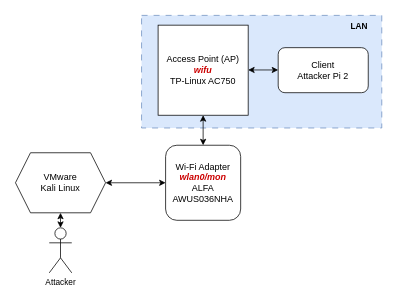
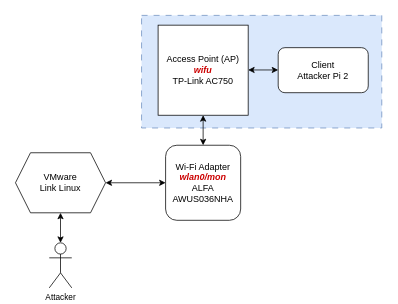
  <mxCell id="0" />
  <mxCell id="1" parent="0" />
  <mxCell id="2" value="" style="rounded=0;whiteSpace=wrap;html=1;fontFamily=Helvetica;fontSize=11;dashed=1;dashPattern=8 8;strokeColor=#6c8ebf;fillColor=#dae8fc;" vertex="1" parent="1"><mxGeometry x="188" y="20" width="320" height="150" as="geometry" /></mxCell>
- <mxCell id="3" value="Access Point (AP)&lt;br&gt;&lt;i style=&quot;font-weight: bold;&quot;&gt;&lt;font color=&quot;#cc0000&quot;&gt;wifu&lt;/font&gt;&lt;br&gt;&lt;/i&gt;TP-Linux AC750" style="whiteSpace=wrap;html=1;aspect=fixed;" vertex="1" parent="1"><mxGeometry x="210" y="33" width="120" height="120" as="geometry" /></mxCell>
+ <mxCell id="3" value="Access Point (AP)&lt;br&gt;&lt;i style=&quot;font-weight: bold;&quot;&gt;&lt;font color=&quot;#cc0000&quot;&gt;wifu&lt;/font&gt;&lt;br&gt;&lt;/i&gt;TP-Link AC750" style="whiteSpace=wrap;html=1;aspect=fixed;" vertex="1" parent="1"><mxGeometry x="210" y="33" width="120" height="120" as="geometry" /></mxCell>
  <mxCell id="4" value="Wi-Fi Adapter&lt;br&gt;&lt;i&gt;&lt;b&gt;&lt;font color=&quot;#cc0000&quot;&gt;wlan0/mon&lt;br&gt;&lt;/font&gt;&lt;/b&gt;&lt;/i&gt;ALFA AWUS036NHA" style="whiteSpace=wrap;html=1;aspect=fixed;rounded=1;" vertex="1" parent="1"><mxGeometry x="220" y="193" width="100" height="100" as="geometry" /></mxCell>
  <mxCell id="5" value="Client&lt;br&gt;Attacker Pi 2" style="rounded=1;whiteSpace=wrap;html=1;" vertex="1" parent="1"><mxGeometry x="370" y="63" width="120" height="60" as="geometry" /></mxCell>
- <mxCell id="6" value="VMware&lt;br&gt;Kali Linux" style="shape=hexagon;perimeter=hexagonPerimeter2;whiteSpace=wrap;html=1;fixedSize=1;" vertex="1" parent="1"><mxGeometry x="20" y="203" width="120" height="80" as="geometry" /></mxCell>
+ <mxCell id="6" value="VMware&lt;br&gt;Link Linux" style="shape=hexagon;perimeter=hexagonPerimeter2;whiteSpace=wrap;html=1;fixedSize=1;" vertex="1" parent="1"><mxGeometry x="20" y="203" width="120" height="80" as="geometry" /></mxCell>
  <mxCell id="7" value="" style="endArrow=classic;startArrow=classic;html=1;rounded=0;labelBackgroundColor=default;strokeColor=default;fontFamily=Helvetica;fontSize=11;fontColor=default;shape=connector;entryX=0;entryY=0.5;entryDx=0;entryDy=0;" edge="1" parent="1" target="4"><mxGeometry width="50" height="50" relative="1" as="geometry"><mxPoint x="140" y="243" as="sourcePoint" /><mxPoint x="190" y="193" as="targetPoint" /></mxGeometry></mxCell>
  <mxCell id="8" value="" style="endArrow=classic;startArrow=classic;html=1;rounded=0;labelBackgroundColor=default;strokeColor=default;fontFamily=Helvetica;fontSize=11;fontColor=default;shape=connector;exitX=0.5;exitY=0;exitDx=0;exitDy=0;entryX=0.5;entryY=1;entryDx=0;entryDy=0;" edge="1" parent="1" source="4" target="3"><mxGeometry width="50" height="50" relative="1" as="geometry"><mxPoint x="225" y="203" as="sourcePoint" /><mxPoint x="275" y="153" as="targetPoint" /></mxGeometry></mxCell>
  <mxCell id="9" value="" style="endArrow=classic;startArrow=classic;html=1;rounded=0;labelBackgroundColor=default;strokeColor=default;fontFamily=Helvetica;fontSize=11;fontColor=default;shape=connector;" edge="1" parent="1"><mxGeometry width="50" height="50" relative="1" as="geometry"><mxPoint x="330" y="92.71" as="sourcePoint" /><mxPoint x="370" y="92.71" as="targetPoint" /></mxGeometry></mxCell>
- <mxCell id="10" value="Attacker" style="shape=umlActor;verticalLabelPosition=bottom;verticalAlign=top;html=1;outlineConnect=0;fontFamily=Helvetica;fontSize=11;fontColor=default;" vertex="1" parent="1"><mxGeometry x="65" y="303" width="30" height="60" as="geometry" /></mxCell>
+ <mxCell id="10" value="Attacker" style="shape=umlActor;verticalLabelPosition=bottom;verticalAlign=top;html=1;outlineConnect=0;fontFamily=Helvetica;fontSize=11;fontColor=default;" vertex="1" parent="1"><mxGeometry x="65" y="323" width="30" height="60" as="geometry" /></mxCell>
  <mxCell id="11" value="" style="endArrow=classic;startArrow=classic;html=1;rounded=0;labelBackgroundColor=default;strokeColor=default;fontFamily=Helvetica;fontSize=11;fontColor=default;shape=connector;exitX=0.5;exitY=0;exitDx=0;exitDy=0;exitPerimeter=0;" edge="1" parent="1" source="10"><mxGeometry width="50" height="50" relative="1" as="geometry"><mxPoint x="30" y="333" as="sourcePoint" /><mxPoint x="80" y="283" as="targetPoint" /></mxGeometry></mxCell>
- <mxCell id="12" value="&lt;b&gt;LAN&lt;/b&gt;" style="text;html=1;strokeColor=none;fillColor=none;align=center;verticalAlign=middle;whiteSpace=wrap;rounded=0;fontSize=11;fontFamily=Helvetica;fontColor=default;" vertex="1" parent="1"><mxGeometry x="448" y="20" width="60" height="30" as="geometry" /></mxCell>
